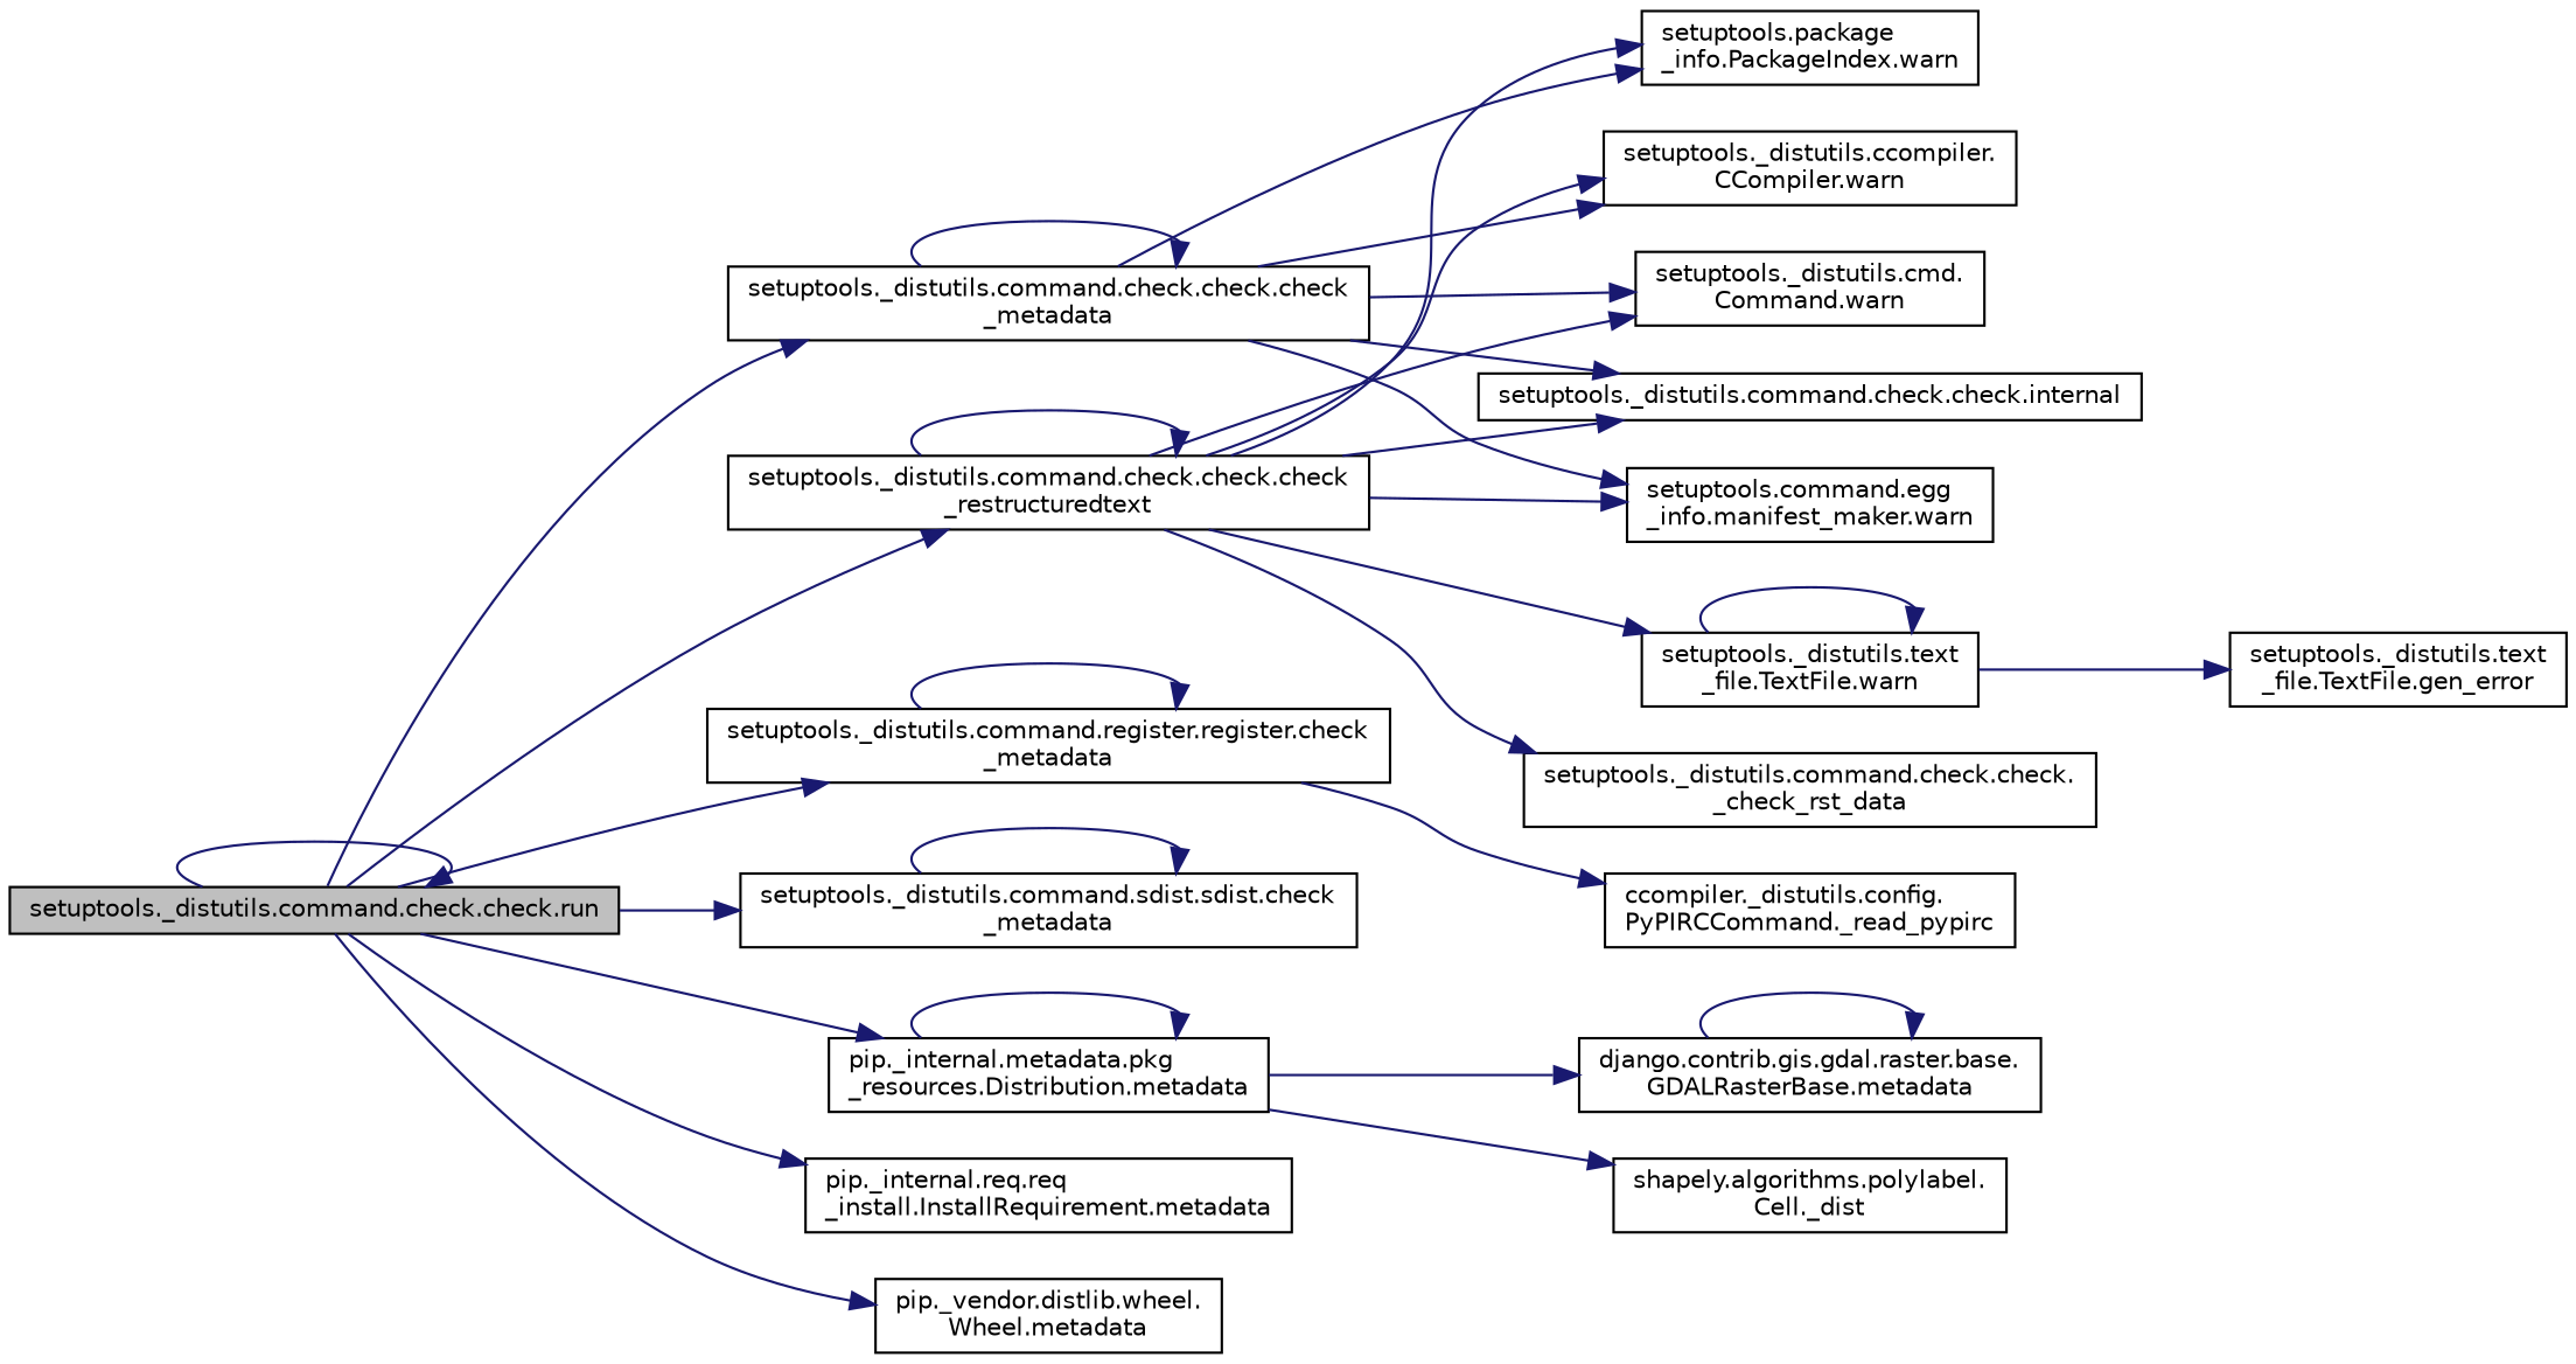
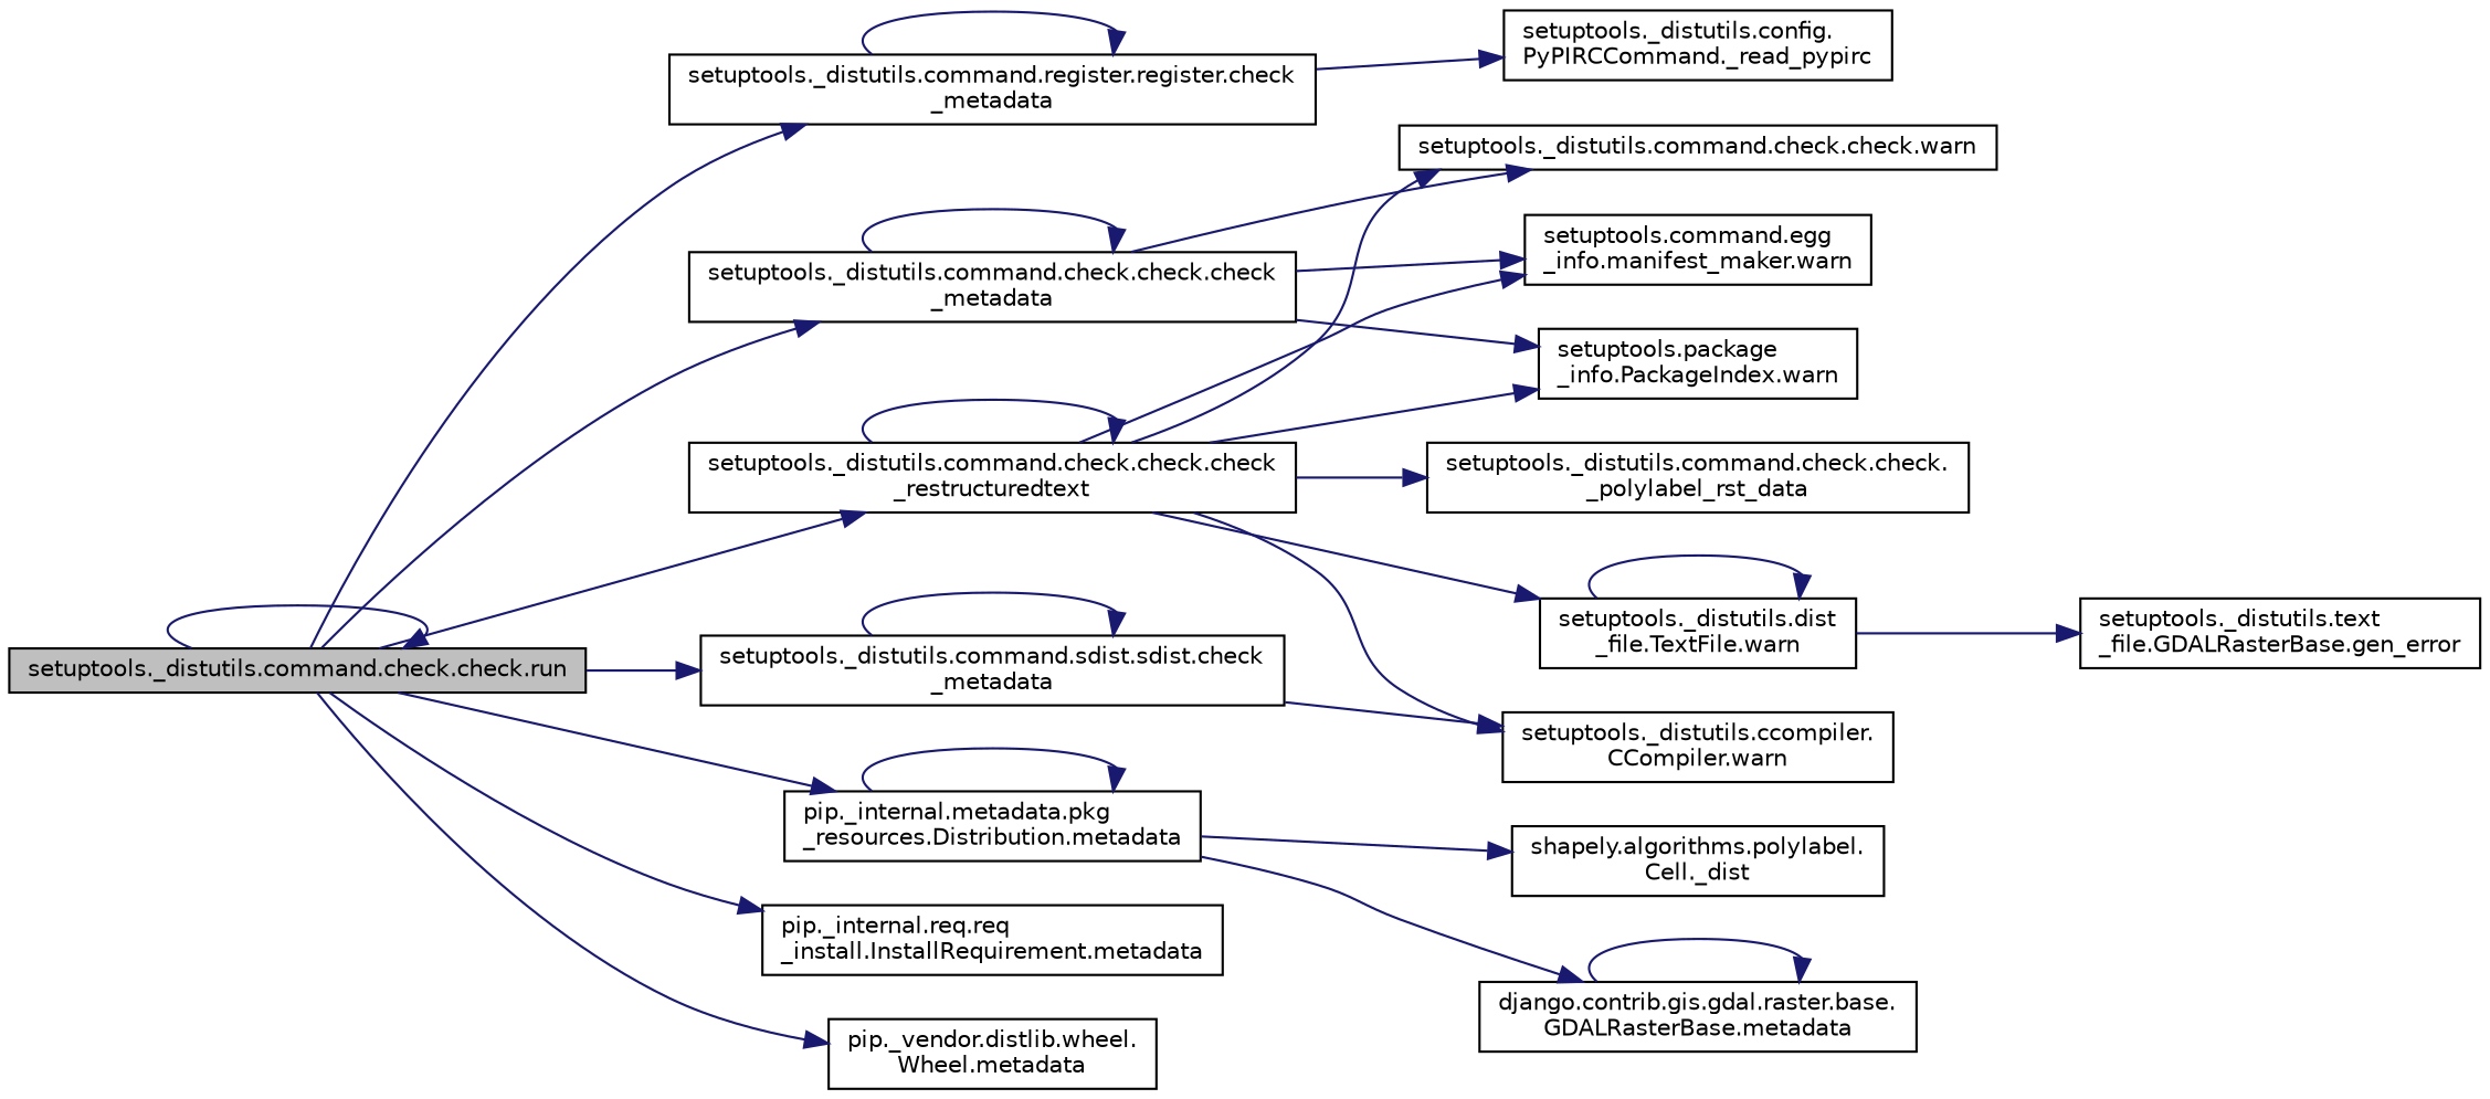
  digraph {
    rankdir=LR
    node [color=black fillcolor=white fontname=Helvetica fontsize=10 shape=record style=filled]
    edge [color=midnightblue fontname=Helvetica fontsize=10 labelfontname=Helvetica labelfontsize=10 style=solid]
    n1 [fillcolor=grey75 fontcolor=black height=0.2 label="setuptools._distutils.command.check.check.run" width=0.4]
    n2 [height=0.2 label="setuptools._distutils.command.check.check.check\l_metadata" width=0.4]
    n3 [height=0.2 label="setuptools._distutils.command.register.register.check\l_metadata" width=0.4]
    n4 [height=0.2 label="setuptools._distutils.command.sdist.sdist.check\l_metadata" width=0.4]
    n5 [height=0.2 label="setuptools._distutils.command.check.check.check\l_restructuredtext" width=0.4]
    n6 [height=0.2 label="pip._internal.metadata.pkg\l_resources.Distribution.metadata" width=0.4]
    n7 [height=0.2 label="pip._internal.req.req\l_install.InstallRequirement.metadata" width=0.4]
    n8 [height=0.2 label="pip._vendor.distlib.wheel.\lWheel.metadata" width=0.4]
    n9 [height=0.2 label="setuptools._distutils.ccompiler.\lCCompiler.warn" width=0.4]
-   n10 [height=0.2 label="setuptools._distutils.cmd.\lCommand.warn" width=0.4]
-   n11 [height=0.2 label="setuptools._distutils.command.check.check.internal" width=0.4]
+   n11 [height=0.2 label="setuptools._distutils.command.check.check.warn" width=0.4]
    n12 [height=0.2 label="setuptools.command.egg\l_info.manifest_maker.warn" width=0.4]
    n13 [height=0.2 label="setuptools.package\l_info.PackageIndex.warn" width=0.4]
-   n14 [height=0.2 label="ccompiler._distutils.config.\lPyPIRCCommand._read_pypirc" width=0.4]
-   n15 [height=0.2 label="setuptools._distutils.text\l_file.TextFile.warn" width=0.4]
-   n16 [height=0.2 label="setuptools._distutils.command.check.check.\l_check_rst_data" width=0.4]
+   n14 [height=0.2 label="setuptools._distutils.config.\lPyPIRCCommand._read_pypirc" width=0.4]
+   n15 [height=0.2 label="setuptools._distutils.dist\l_file.TextFile.warn" width=0.4]
+   n16 [height=0.2 label="setuptools._distutils.command.check.check.\l_polylabel_rst_data" width=0.4]
    n17 [height=0.2 label="django.contrib.gis.gdal.raster.base.\lGDALRasterBase.metadata" width=0.4]
    n18 [height=0.2 label="shapely.algorithms.polylabel.\lCell._dist" width=0.4]
-   n19 [height=0.2 label="setuptools._distutils.text\l_file.TextFile.gen_error" width=0.4]
+   n19 [height=0.2 label="setuptools._distutils.text\l_file.GDALRasterBase.gen_error" width=0.4]
    n1 -> n1
    n1 -> n2
    n1 -> n3
    n1 -> n4
    n1 -> n5
    n1 -> n6
    n1 -> n7
    n1 -> n8
    n2 -> n2
-   n2 -> n9
-   n2 -> n10
+   n4 -> n9
    n2 -> n11
    n2 -> n12
    n2 -> n13
    n3 -> n3
    n3 -> n14
    n4 -> n4
    n5 -> n5
    n5 -> n9
-   n5 -> n10
    n5 -> n11
    n5 -> n12
    n5 -> n13
    n5 -> n15
    n5 -> n16
    n6 -> n6
    n6 -> n17
    n6 -> n18
    n15 -> n15
    n15 -> n19
    n17 -> n17
  }
